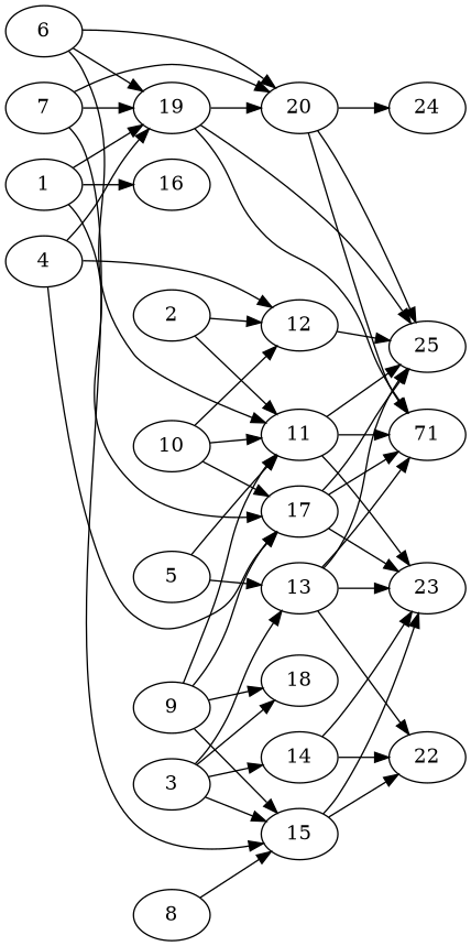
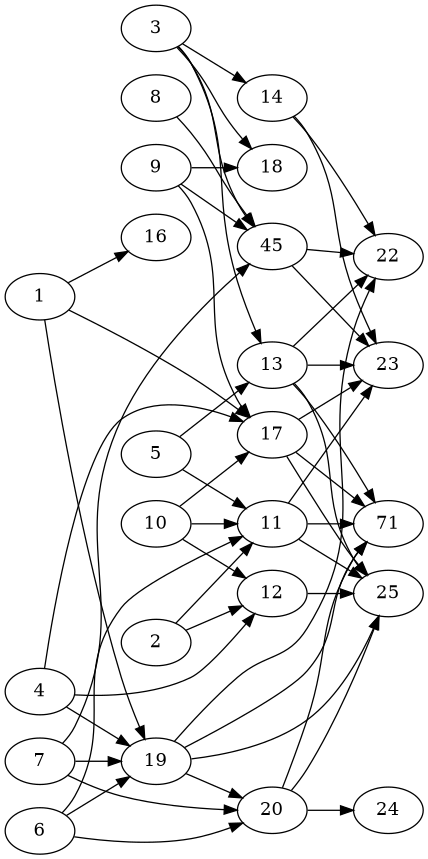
  digraph {
    rankdir=LR
    node [alpha=0.05]
    1 [alpha=0.02 expect_size=30828794596602937344]
    16 [alpha=0.08 expect_size=285756681663750976]
    17 [alpha=0.16 expect_size=808209327590784000]
    19 [expect_size=338984528963927277568]
    n5 [alpha=0.01 expect_size=203570178180393184 label=71]
    23 [alpha=0.15 expect_size=408182165935851831296]
    25 [alpha=0.06 expect_size=35678818500045924]
    22 [alpha=0.12 expect_size=10959450244953145344]
    20 [expect_size=10368881047994630144]
    2 [alpha=0.01 expect_size=39410552536846776]
    11 [alpha=0.06 expect_size=69760281328222208000]
    12 [expect_size=1373242230723378675712]
    3 [alpha=0.13 expect_size=9705540109131936]
    13 [alpha=0.07 expect_size=107557868412296560]
    14 [alpha=0.19 expect_size=15229565248037224]
-   15 [alpha=0.18 expect_size=219726549250924928]
+   15 [alpha=0.18 expect_size=219726549250924928 label=45]
    18 [alpha=0.12 expect_size=244050362441115107328]
    4 [alpha=0.14 expect_size=2485432313082387]
    5 [alpha=0.02 expect_size=17754872787262920]
    6 [alpha=0.10 expect_size=28402245637523898368]
    24 [alpha=0.11 expect_size=3404613500669195]
    7 [alpha=0.08 expect_size=22587002881021313024]
    8 [alpha=0.10 expect_size=184811895333532928]
    9 [alpha=0.00 expect_size=37764952267501338624]
    10 [alpha=0.14 expect_size=302413392451066560]
    1 -> 16
    1 -> 17
    1 -> 19
    17 -> n5
    17 -> 23
    17 -> 25
    19 -> n5
    19 -> 25
+   19 -> 22
    19 -> 20
    20 -> n5
    20 -> 25
    20 -> 24
    2 -> 11
    2 -> 12
    11 -> n5
    11 -> 23
    11 -> 25
    12 -> 25
    3 -> 13
    3 -> 14
    3 -> 15
    3 -> 18
    13 -> n5
    13 -> 23
    13 -> 25
    13 -> 22
    14 -> 23
    14 -> 22
    15 -> 23
    15 -> 22
    4 -> 17
    4 -> 19
    4 -> 12
    5 -> 11
    5 -> 13
    6 -> 19
    6 -> 20
    6 -> 11
    7 -> 19
    7 -> 20
    7 -> 15
    8 -> 15
    9 -> 17
-   9 -> 11
    9 -> 15
    9 -> 18
    10 -> 17
    10 -> 11
    10 -> 12
  }
